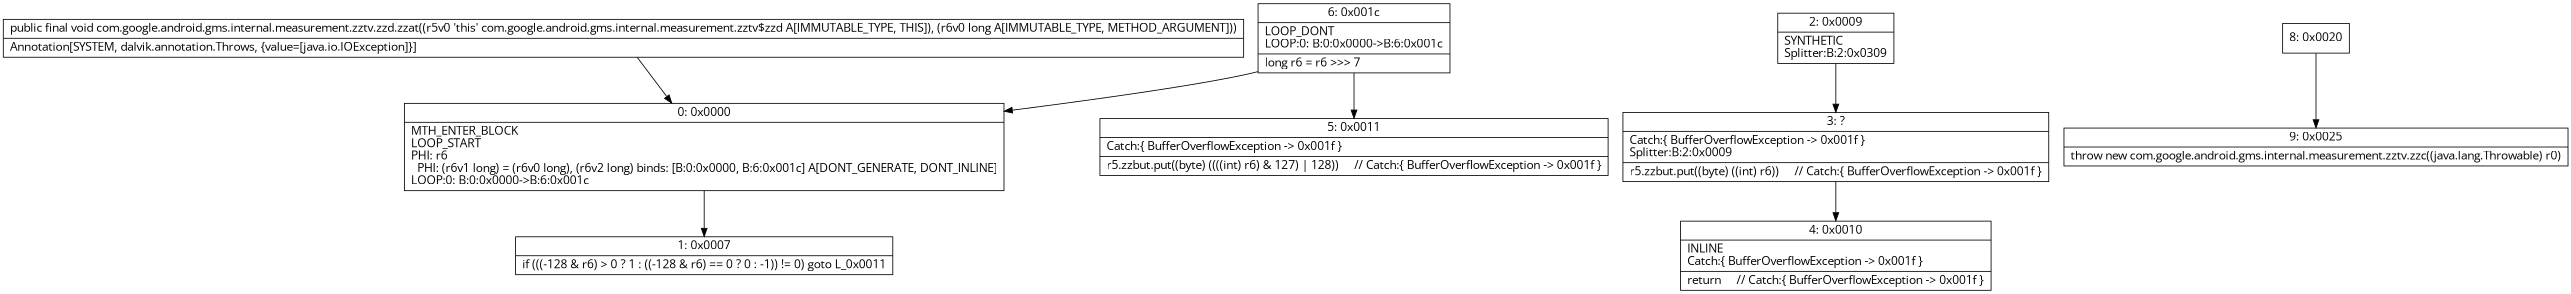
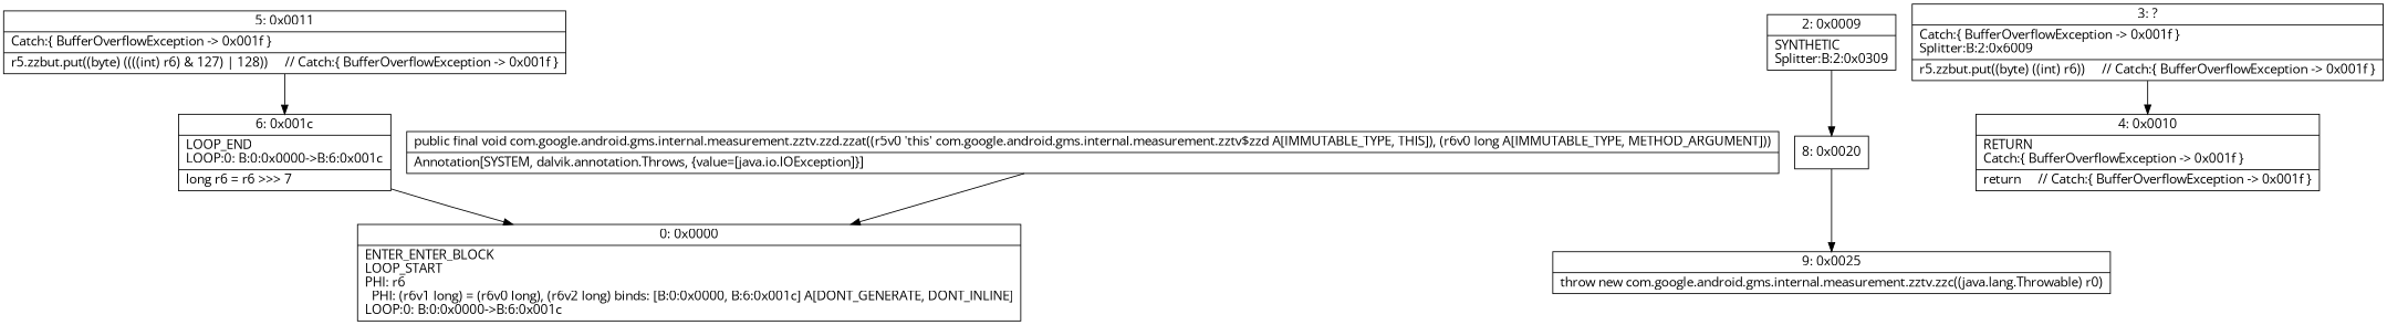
  digraph {
    fontname="Open Sans"
    node [fontname="Open Sans" shape=record]
    edge [fontname="Open Sans"]
-   n1 [label="{0\:\ 0x0000|MTH_ENTER_BLOCK\lLOOP_START\lPHI: r6 \l  PHI: (r6v1 long) = (r6v0 long), (r6v2 long) binds: [B:0:0x0000, B:6:0x001c] A[DONT_GENERATE, DONT_INLINE]\lLOOP:0: B:0:0x0000\-\>B:6:0x001c\l}"]
-   n2 [label="{1\:\ 0x0007|if (((\-128 & r6) \> 0 ? 1 : ((\-128 & r6) == 0 ? 0 : \-1)) != 0) goto L_0x0011\l}"]
+   n1 [label="{0\:\ 0x0000|ENTER_ENTER_BLOCK\lLOOP_START\lPHI: r6 \l  PHI: (r6v1 long) = (r6v0 long), (r6v2 long) binds: [B:0:0x0000, B:6:0x001c] A[DONT_GENERATE, DONT_INLINE]\lLOOP:0: B:0:0x0000\-\>B:6:0x001c\l}"]
    n3 [label="{2\:\ 0x0009|SYNTHETIC\lSplitter:B:2:0x0309\l}"]
-   n4 [label="{3\:\ ?|Catch:\{ BufferOverflowException \-\> 0x001f \}\lSplitter:B:2:0x0009\l|r5.zzbut.put((byte) ((int) r6))     \/\/ Catch:\{ BufferOverflowException \-\> 0x001f \}\l}"]
+   n4 [label="{3\:\ ?|Catch:\{ BufferOverflowException \-\> 0x001f \}\lSplitter:B:2:0x6009\l|r5.zzbut.put((byte) ((int) r6))     \/\/ Catch:\{ BufferOverflowException \-\> 0x001f \}\l}"]
    n5 [label="{5\:\ 0x0011|Catch:\{ BufferOverflowException \-\> 0x001f \}\l|r5.zzbut.put((byte) ((((int) r6) & 127) \| 128))     \/\/ Catch:\{ BufferOverflowException \-\> 0x001f \}\l}"]
-   n6 [label="{6\:\ 0x001c|LOOP_DONT\lLOOP:0: B:0:0x0000\-\>B:6:0x001c\l|long r6 = r6 \>\>\> 7\l}"]
-   n7 [label="{4\:\ 0x0010|INLINE\lCatch:\{ BufferOverflowException \-\> 0x001f \}\l|return     \/\/ Catch:\{ BufferOverflowException \-\> 0x001f \}\l}"]
+   n6 [label="{6\:\ 0x001c|LOOP_END\lLOOP:0: B:0:0x0000\-\>B:6:0x001c\l|long r6 = r6 \>\>\> 7\l}"]
+   n7 [label="{4\:\ 0x0010|RETURN\lCatch:\{ BufferOverflowException \-\> 0x001f \}\l|return     \/\/ Catch:\{ BufferOverflowException \-\> 0x001f \}\l}"]
    n8 [label="{8\:\ 0x0020}"]
    n9 [label="{9\:\ 0x0025|throw new com.google.android.gms.internal.measurement.zztv.zzc((java.lang.Throwable) r0)\l}"]
    n10 [label="{public final void com.google.android.gms.internal.measurement.zztv.zzd.zzat((r5v0 'this' com.google.android.gms.internal.measurement.zztv$zzd A[IMMUTABLE_TYPE, THIS]), (r6v0 long A[IMMUTABLE_TYPE, METHOD_ARGUMENT]))  | Annotation[SYSTEM, dalvik.annotation.Throws, \{value=[java.io.IOException]\}]\l}"]
-   n1 -> n2
-   n3 -> n4
+   n3 -> n8
    n4 -> n7
-   n6 -> n5
+   n5 -> n6
    n6 -> n1
    n8 -> n9
    n10 -> n1
  }
